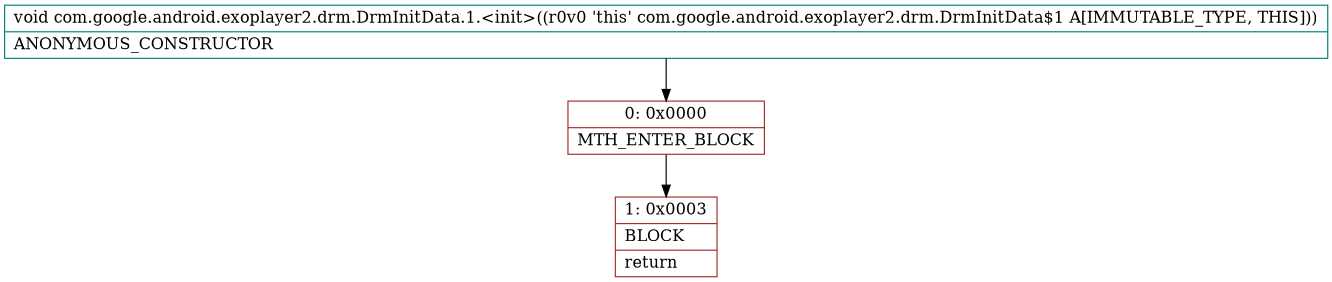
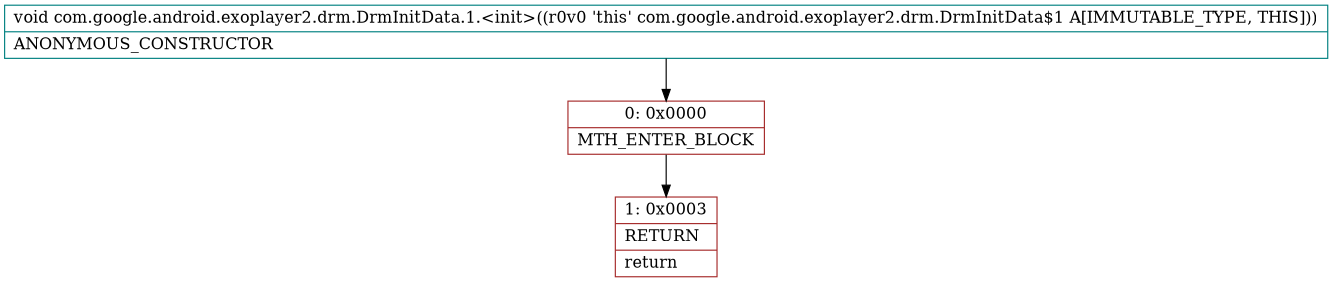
  digraph {
    node [shape=record color=brown]
    n1 [label="{0\:\ 0x0000|MTH_ENTER_BLOCK\l}"]
-   n2 [label="{1\:\ 0x0003|BLOCK\l|return\l}"]
+   n2 [label="{1\:\ 0x0003|RETURN\l|return\l}"]
    n3 [label="{void com.google.android.exoplayer2.drm.DrmInitData.1.\<init\>((r0v0 'this' com.google.android.exoplayer2.drm.DrmInitData$1 A[IMMUTABLE_TYPE, THIS]))  | ANONYMOUS_CONSTRUCTOR\l}" color=teal]
    n1 -> n2
    n3 -> n1
  }
